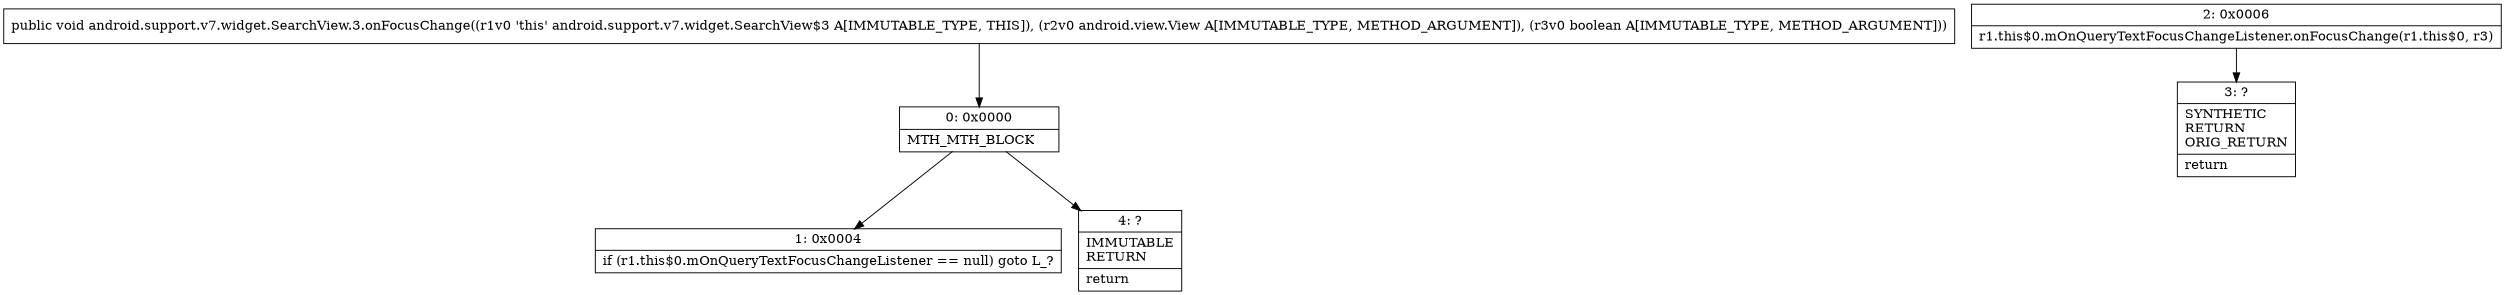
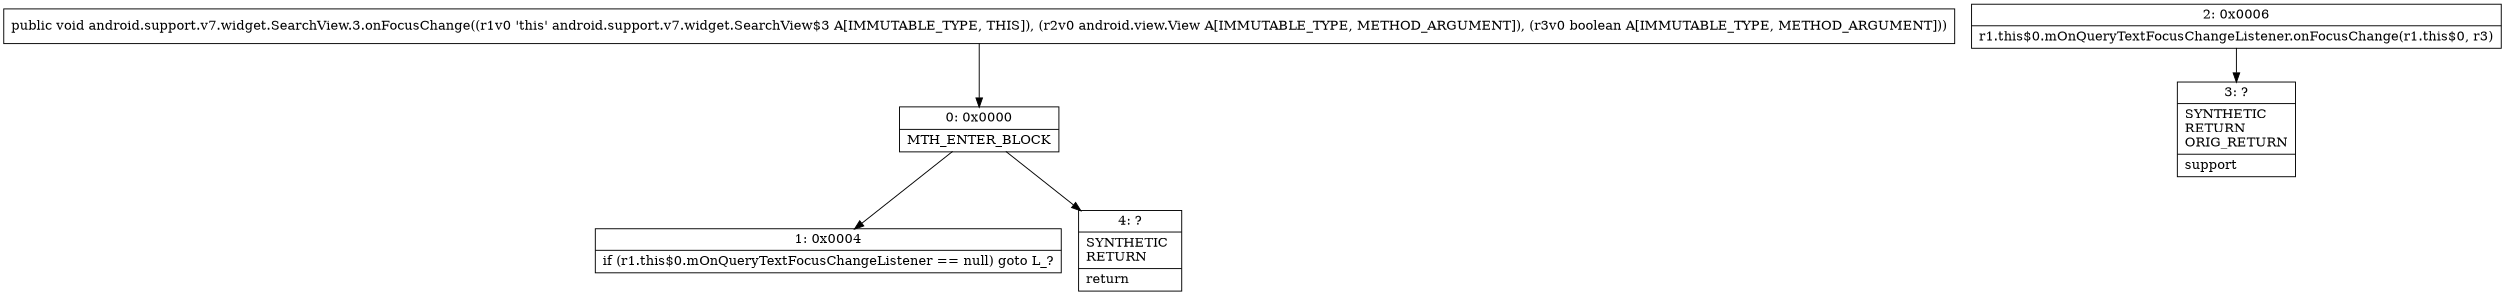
  digraph {
    node [shape=record]
-   n1 [label="{0\:\ 0x0000|MTH_MTH_BLOCK\l}"]
+   n1 [label="{0\:\ 0x0000|MTH_ENTER_BLOCK\l}"]
    n2 [label="{1\:\ 0x0004|if (r1.this$0.mOnQueryTextFocusChangeListener == null) goto L_?\l}"]
-   n3 [label="{4\:\ ?|IMMUTABLE\lRETURN\l|return\l}"]
+   n3 [label="{4\:\ ?|SYNTHETIC\lRETURN\l|return\l}"]
    n4 [label="{2\:\ 0x0006|r1.this$0.mOnQueryTextFocusChangeListener.onFocusChange(r1.this$0, r3)\l}"]
-   n5 [label="{3\:\ ?|SYNTHETIC\lRETURN\lORIG_RETURN\l|return\l}"]
+   n5 [label="{3\:\ ?|SYNTHETIC\lRETURN\lORIG_RETURN\l|support\l}"]
    n6 [label="{public void android.support.v7.widget.SearchView.3.onFocusChange((r1v0 'this' android.support.v7.widget.SearchView$3 A[IMMUTABLE_TYPE, THIS]), (r2v0 android.view.View A[IMMUTABLE_TYPE, METHOD_ARGUMENT]), (r3v0 boolean A[IMMUTABLE_TYPE, METHOD_ARGUMENT])) }"]
    n1 -> n2
    n1 -> n3
    n4 -> n5
    n6 -> n1
  }
